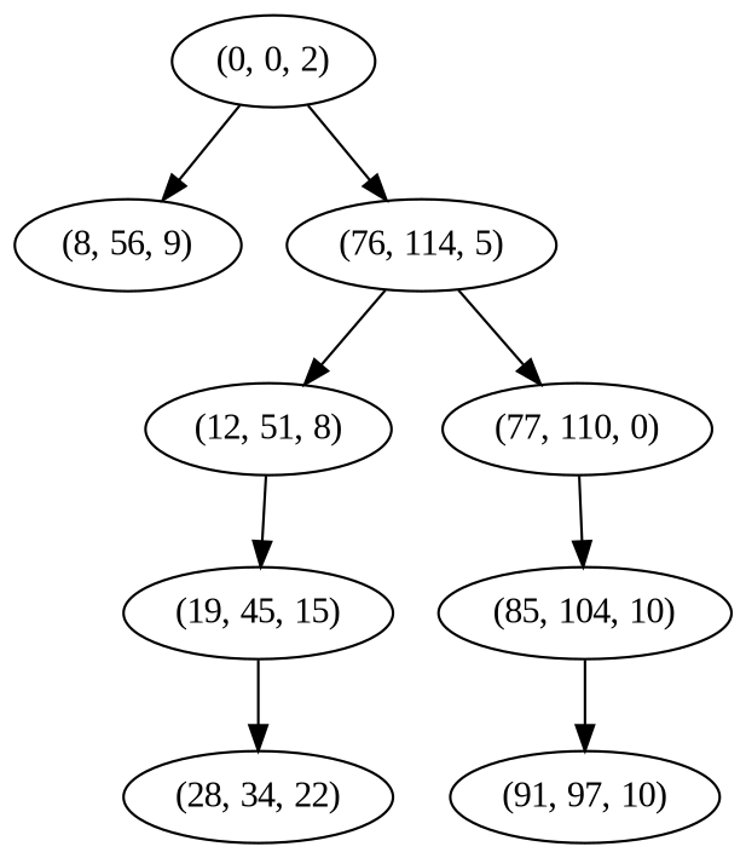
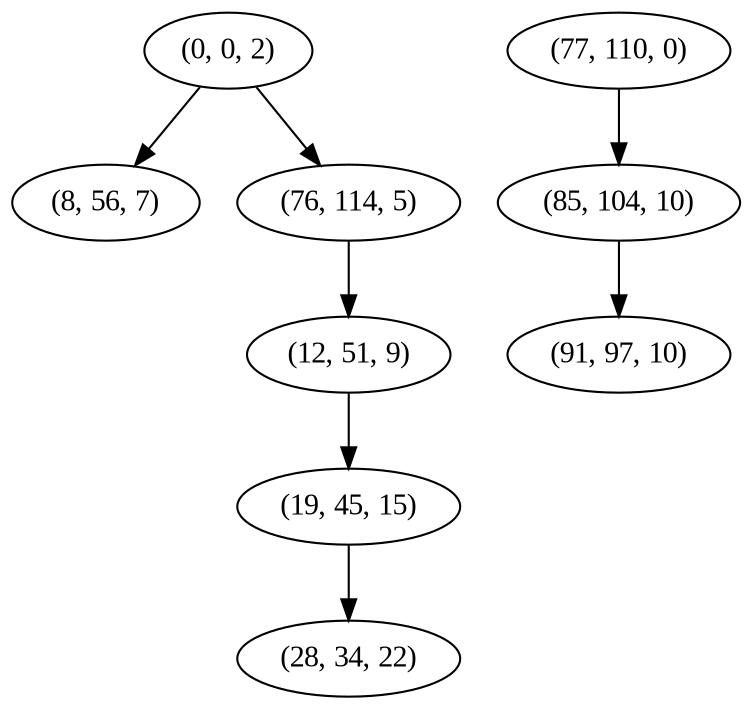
  digraph {
    fontname="Liberation Serif"
    node [fontname="Liberation Serif"]
    edge [fontname="Liberation Serif"]
    n1 [label="(0, 0, 2)"]
-   "(8, 56, 7)" [label="(8, 56, 9)"]
+   "(8, 56, 7)"
    "(76, 114, 5)"
-   "(12, 51, 9)" [label="(12, 51, 8)"]
+   "(12, 51, 9)"
    n5 [label="(77, 110, 0)"]
    "(19, 45, 15)"
    "(28, 34, 22)"
    "(85, 104, 10)"
    n9 [label="(91, 97, 10)"]
    n1 -> "(8, 56, 7)"
    n1 -> "(76, 114, 5)"
    "(76, 114, 5)" -> "(12, 51, 9)"
-   "(76, 114, 5)" -> n5
    "(12, 51, 9)" -> "(19, 45, 15)"
    n5 -> "(85, 104, 10)"
    "(19, 45, 15)" -> "(28, 34, 22)"
    "(85, 104, 10)" -> n9
  }
